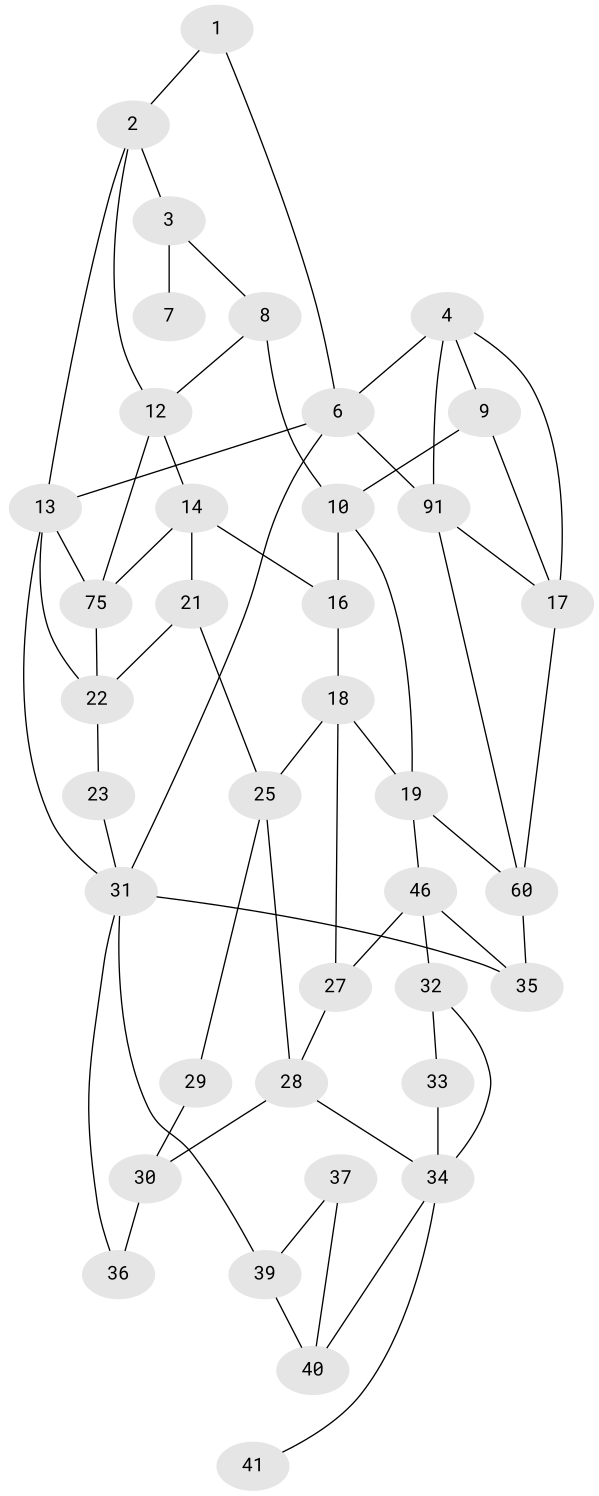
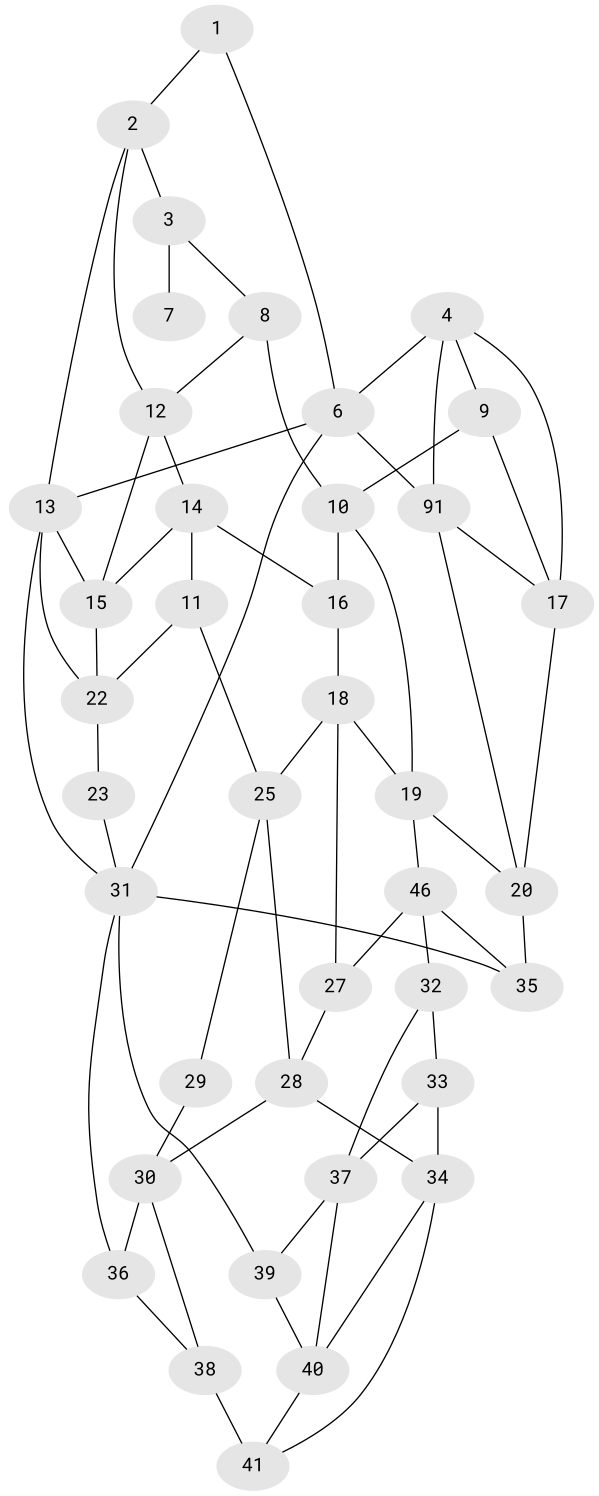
  graph {
    fontname="Roboto Mono"
    node [color=gray90 fontname="Roboto Mono" style=filled]
    edge [fontname="Roboto Mono" weight=1.0]
    1
    2
    6
    3
    12
    13
    n7 [label=91]
    31
    7
    8
    14
-   15 [label=75]
+   15
    22
    10
    4
    9
    17
-   20 [label=60]
+   20
    35
    36
    39
    16
    19
    18
    n25 [label=46]
-   21
+   21 [label=11]
    23
    25
    27
    29
    28
    32
    30
    34
    33
    37
+   38
    40
    41
    1 -- 2
    1 -- 6
    2 -- 3
    2 -- 12
    2 -- 13
    6 -- 13
    6 -- n7
    6 -- 31
    3 -- 7
    3 -- 8
    12 -- 14
    12 -- 15
    13 -- 31
    13 -- 15
    13 -- 22
    n7 -- 17
    n7 -- 20
    31 -- 35
    31 -- 36
    31 -- 39
    8 -- 12
    8 -- 10
    14 -- 15
    14 -- 16
    14 -- 21
    15 -- 22
    22 -- 23
    10 -- 16
    10 -- 19
    4 -- 6
    4 -- n7
    4 -- 9
    4 -- 17
    9 -- 10
    9 -- 17
    17 -- 20
    20 -- 35
+   36 -- 38
    39 -- 40
    16 -- 18
    19 -- 20
    19 -- n25
    18 -- 19
    18 -- 25
    18 -- 27
    n25 -- 35
    n25 -- 27
    n25 -- 32
    21 -- 22
    21 -- 25
    23 -- 31
    25 -- 29
    25 -- 28
    27 -- 28
    29 -- 30
    28 -- 30
    28 -- 34
    32 -- 33
-   32 -- 34
+   32 -- 37
    30 -- 36
+   30 -- 38
    34 -- 40
    34 -- 41
    33 -- 34
+   33 -- 37
    37 -- 39
    37 -- 40
+   38 -- 41 [weight=2.0]
+   40 -- 41
  }
